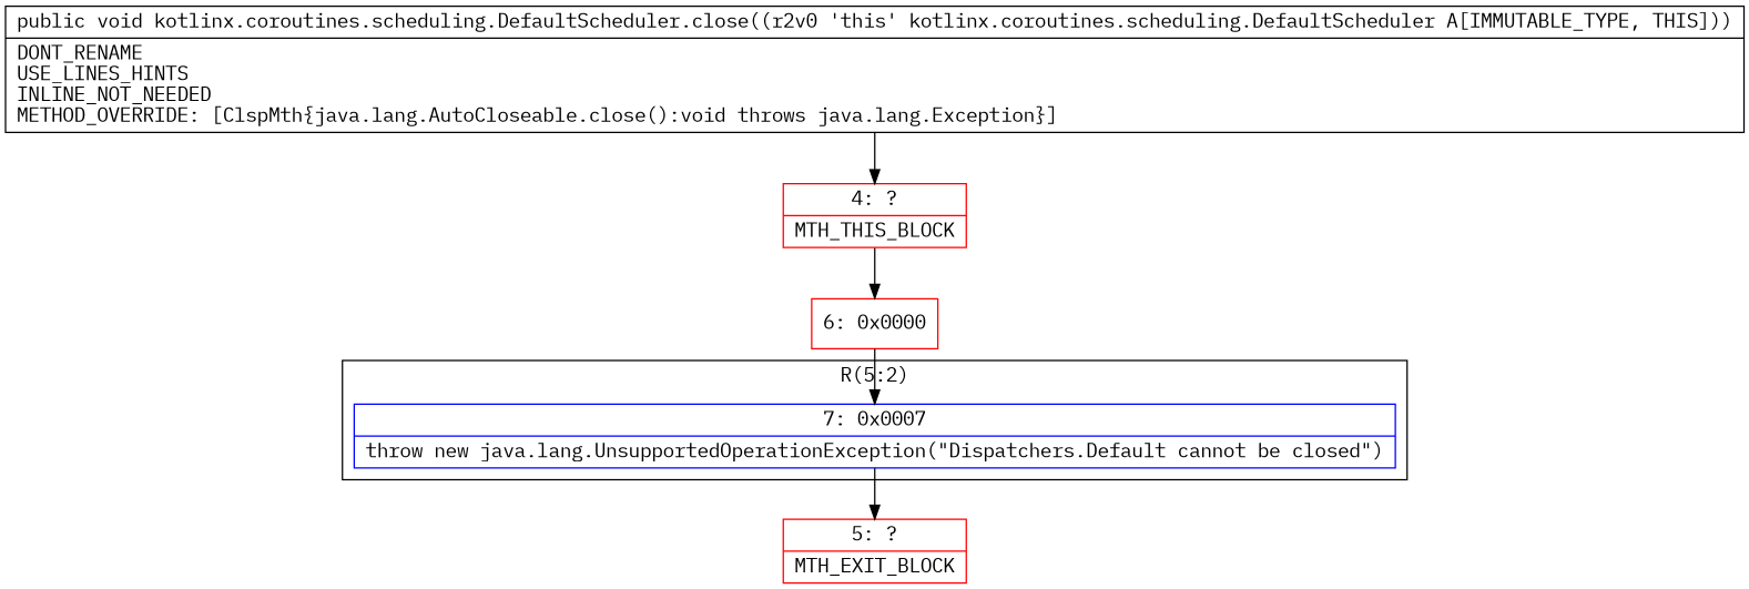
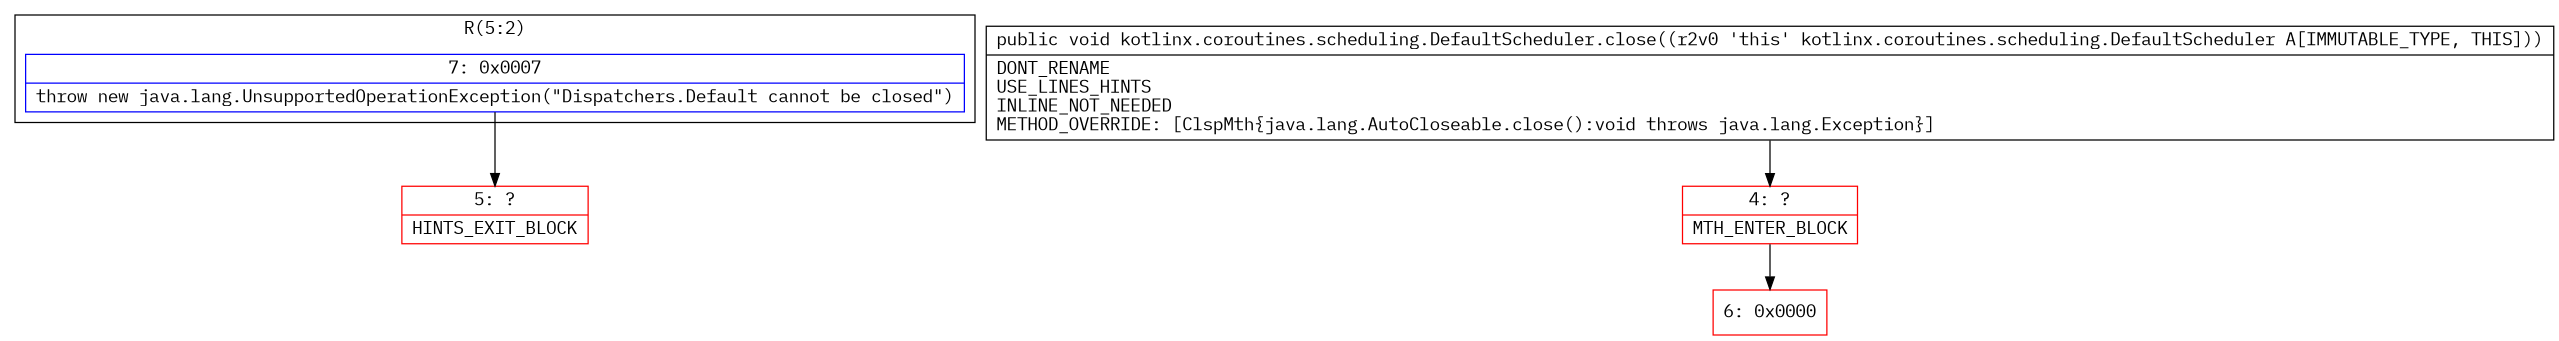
  digraph {
    fontname="IBM Plex Mono"
    node [color=red fontname="IBM Plex Mono" shape=record]
    edge [fontname="IBM Plex Mono"]
    n1 [color=blue label="{7\:\ 0x0007|throw new java.lang.UnsupportedOperationException(\"Dispatchers.Default cannot be closed\")\l}"]
-   n2 [label="{5\:\ ?|MTH_EXIT_BLOCK\l}"]
-   n3 [label="{4\:\ ?|MTH_THIS_BLOCK\l}"]
+   n2 [label="{5\:\ ?|HINTS_EXIT_BLOCK\l}"]
+   n3 [label="{4\:\ ?|MTH_ENTER_BLOCK\l}"]
    n4 [label="{6\:\ 0x0000}"]
    n5 [label="{public void kotlinx.coroutines.scheduling.DefaultScheduler.close((r2v0 'this' kotlinx.coroutines.scheduling.DefaultScheduler A[IMMUTABLE_TYPE, THIS]))  | DONT_RENAME\lUSE_LINES_HINTS\lINLINE_NOT_NEEDED\lMETHOD_OVERRIDE: [ClspMth\{java.lang.AutoCloseable.close():void throws java.lang.Exception\}]\l}" color=""]
    subgraph cluster_1 {
      label="R(5:2)"
      n1
    }
    n1 -> n2
    n3 -> n4
-   n4 -> n1
    n5 -> n3
  }
